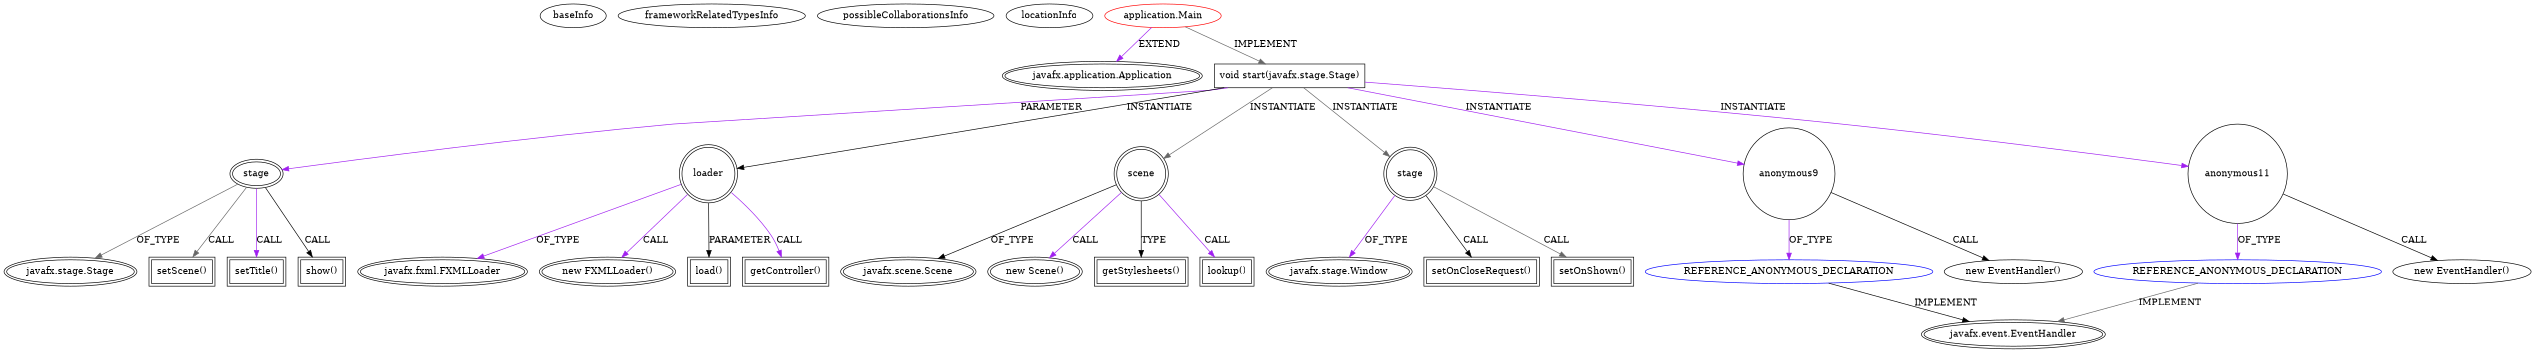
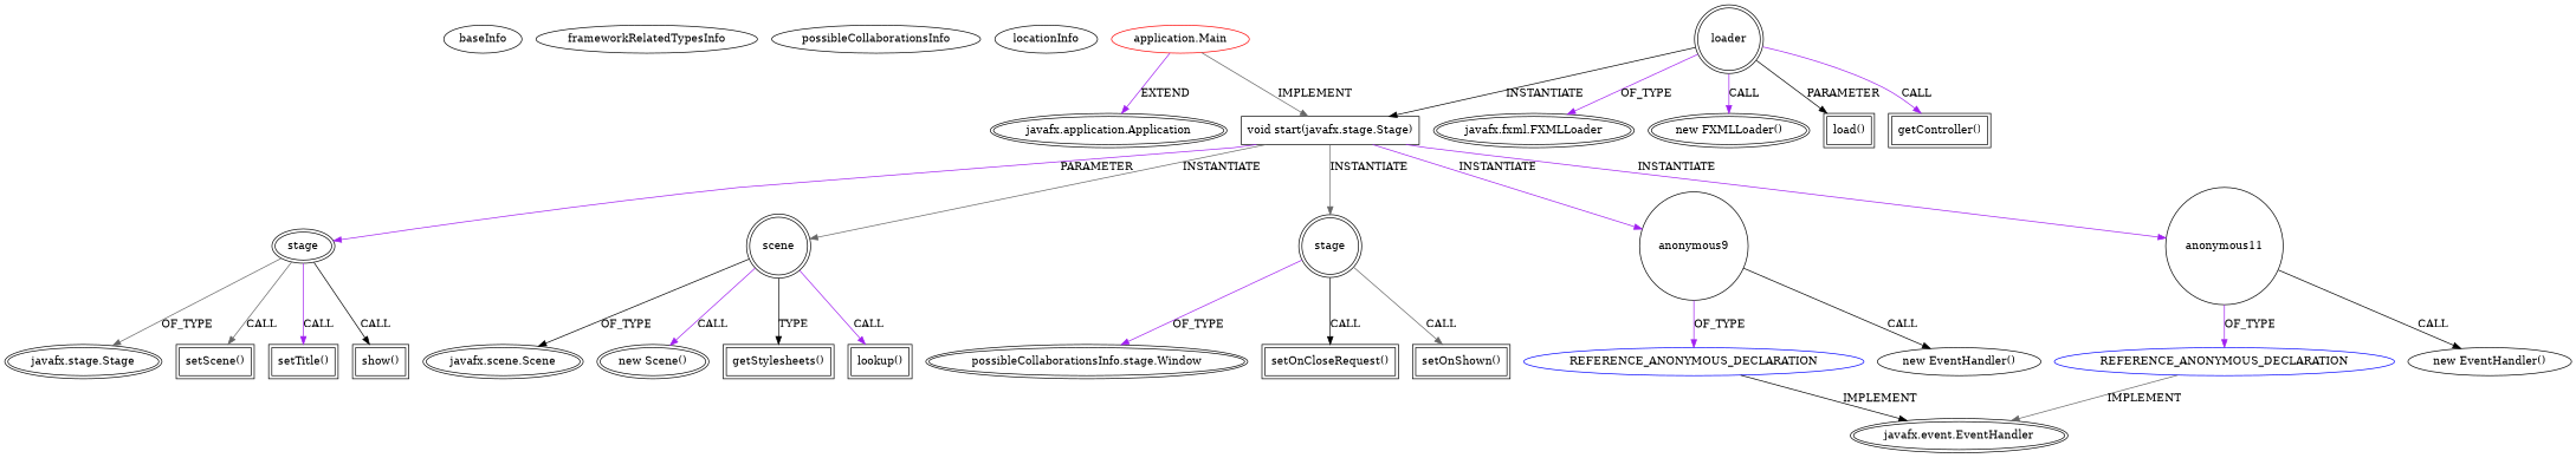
  digraph {
    node [isFrameworkType=true vertexType=INSIDE_CALL peripheries=2]
    edge [color=purple]
    baseInfo [category=extension_graph graphId=1118 isAnonymous=false possibleRelation=true isFrameworkType="" vertexType="" peripheries=""]
    frameworkRelatedTypesInfo [0="javafx.application.Application" isFrameworkType="" vertexType="" peripheries=""]
    possibleCollaborationsInfo [0="1118~OVERRIDING_METHOD_DECLARATION-INSTANTIATION-~javafx.application.Application ~javafx.event.EventHandler ~false~true" isFrameworkType="" vertexType="" peripheries=""]
    locationInfo [contextSignature=Main filePath="/RUAN0007-Simulator/Simulator-master/Simulator/src/application/Main.java" graphId=1118 projectName="RUAN0007-Simulator" isFrameworkType="" vertexType="" peripheries=""]
    n5 [color=red isFrameworkType=false label="application.Main" vertexType=ROOT_CLIENT_CLASS_DECLARATION peripheries=""]
    n6 [label="javafx.application.Application" vertexType=FRAMEWORK_CLASS_TYPE]
    n7 [isFrameworkType=false label="void start(javafx.stage.Stage)" shape=box vertexType=OVERRIDING_METHOD_DECLARATION peripheries=""]
    n8 [label=stage vertexType=PARAMETER_DECLARATION]
    n9 [label=loader shape=circle vertexType=VARIABLE_EXPRESION]
    n10 [label=scene shape=circle vertexType=VARIABLE_EXPRESION]
    n11 [label=stage shape=circle vertexType=VARIABLE_EXPRESION]
    n12 [isFrameworkType=false label=anonymous9 shape=circle vertexType=VARIABLE_EXPRESION peripheries=""]
    n13 [isFrameworkType=false label=anonymous11 shape=circle vertexType=VARIABLE_EXPRESION peripheries=""]
    n14 [label="javafx.stage.Stage" vertexType=FRAMEWORK_CLASS_TYPE]
    n15 [label="setScene()" shape=box]
    n16 [label="setTitle()" shape=box]
    n17 [label="show()" shape=box]
    n18 [label="javafx.fxml.FXMLLoader" vertexType=FRAMEWORK_CLASS_TYPE]
    n19 [label="new FXMLLoader()" vertexType=CONSTRUCTOR_CALL]
    n20 [label="load()" shape=box]
    n21 [label="getController()" shape=box]
    n22 [label="javafx.scene.Scene" vertexType=FRAMEWORK_CLASS_TYPE]
    n23 [label="new Scene()" vertexType=CONSTRUCTOR_CALL]
    n24 [label="getStylesheets()" shape=box]
    n25 [label="lookup()" shape=box]
-   n26 [label="javafx.stage.Window" vertexType=FRAMEWORK_CLASS_TYPE]
+   n26 [label="possibleCollaborationsInfo.stage.Window" vertexType=FRAMEWORK_CLASS_TYPE]
    n27 [label="setOnCloseRequest()" shape=box]
    n28 [label="setOnShown()" shape=box]
    n29 [color=blue isFrameworkType=false label=REFERENCE_ANONYMOUS_DECLARATION vertexType=REFERENCE_ANONYMOUS_DECLARATION peripheries=""]
    n30 [isFrameworkType=false label="new EventHandler()" vertexType=CONSTRUCTOR_CALL peripheries=""]
    n31 [color=blue isFrameworkType=false label=REFERENCE_ANONYMOUS_DECLARATION vertexType=REFERENCE_ANONYMOUS_DECLARATION peripheries=""]
    n32 [isFrameworkType=false label="new EventHandler()" vertexType=CONSTRUCTOR_CALL peripheries=""]
    n33 [label="javafx.event.EventHandler" vertexType=FRAMEWORK_INTERFACE_TYPE]
    n5 -> n6 [label=EXTEND]
    n5 -> n7 [color=gray40 label=IMPLEMENT]
    n7 -> n8 [label=PARAMETER]
-   n7 -> n9 [color=black label=INSTANTIATE]
+   n9 -> n7 [color=black label=INSTANTIATE]
    n7 -> n10 [color=gray40 label=INSTANTIATE]
    n7 -> n11 [color=gray40 label=INSTANTIATE]
    n7 -> n12 [label=INSTANTIATE]
    n7 -> n13 [label=INSTANTIATE]
    n8 -> n14 [color=gray40 label=OF_TYPE]
    n8 -> n15 [color=gray40 label=CALL]
    n8 -> n16 [label=CALL]
    n8 -> n17 [color=black label=CALL]
    n9 -> n18 [label=OF_TYPE]
    n9 -> n19 [label=CALL]
    n9 -> n20 [color=black label=PARAMETER]
    n9 -> n21 [label=CALL]
    n10 -> n22 [color=black label=OF_TYPE]
    n10 -> n23 [label=CALL]
    n10 -> n24 [color=black label=TYPE]
    n10 -> n25 [label=CALL]
    n11 -> n26 [label=OF_TYPE]
    n11 -> n27 [color=black label=CALL]
    n11 -> n28 [color=gray40 label=CALL]
    n12 -> n29 [label=OF_TYPE]
    n12 -> n30 [color=black label=CALL]
    n13 -> n31 [label=OF_TYPE]
    n13 -> n32 [color=black label=CALL]
    n29 -> n33 [color=black label=IMPLEMENT]
    n31 -> n33 [color=gray40 label=IMPLEMENT]
  }
